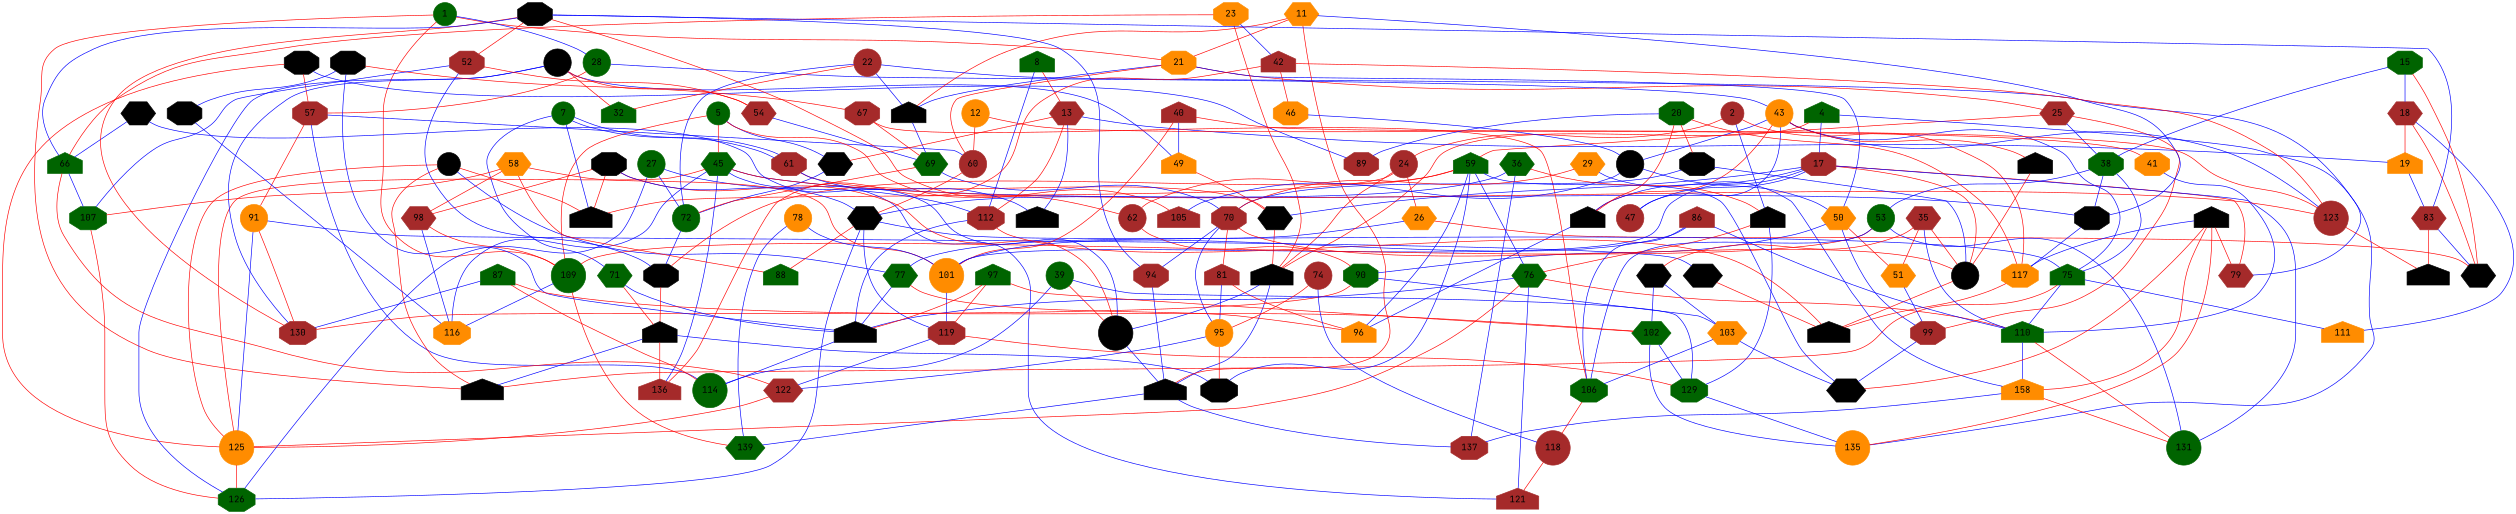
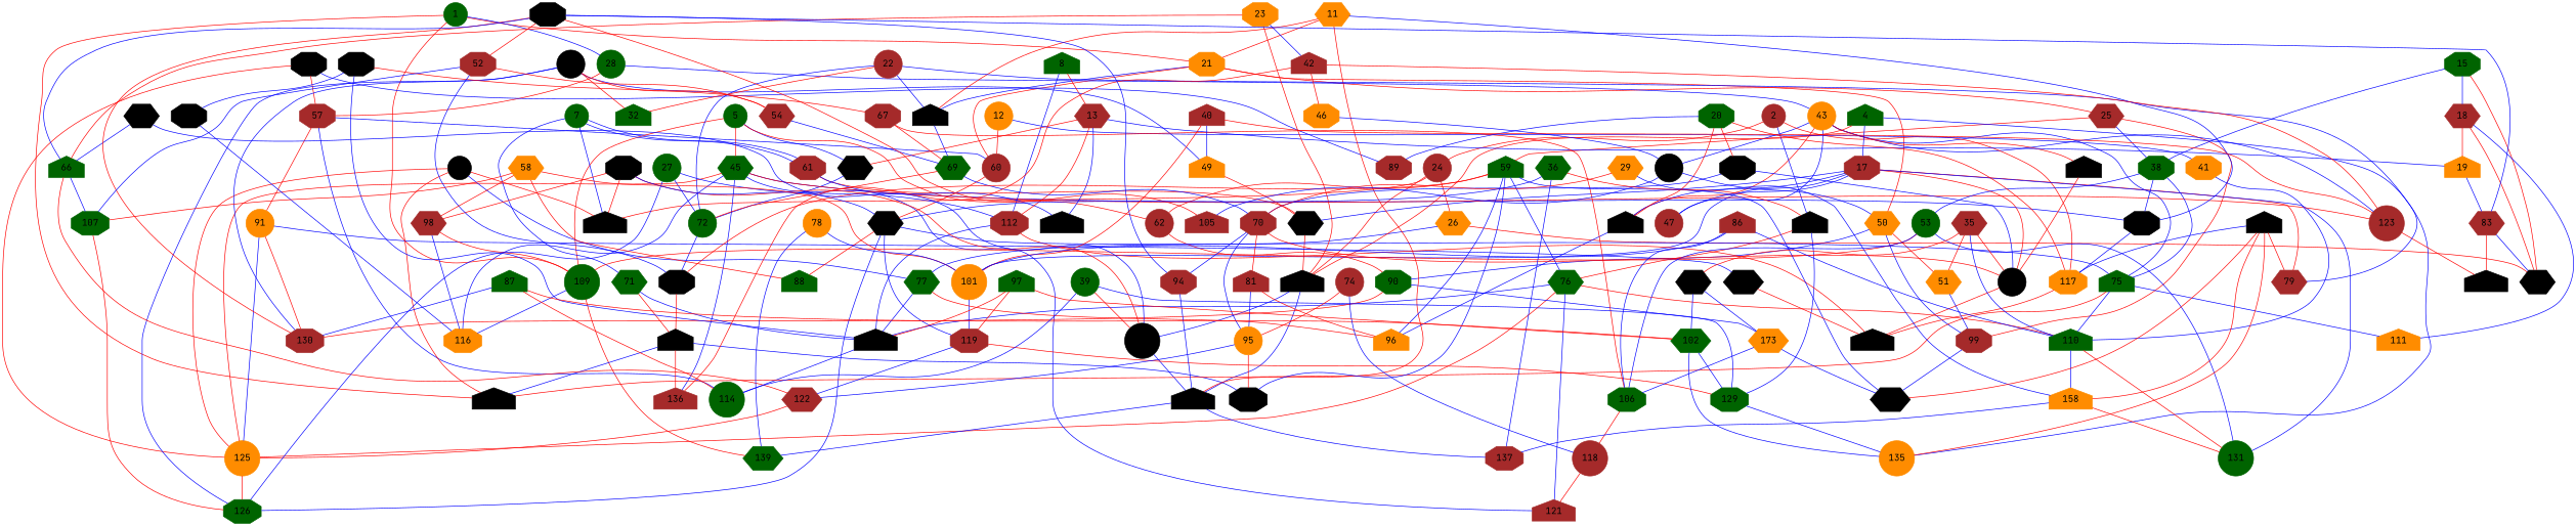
  graph {
    fontname="JetBrains Mono"
    node [color=brown fontname="JetBrains Mono" shape=octagon style=filled]
    edge [color=blue fontname="JetBrains Mono"]
    1 [color=darkgreen shape=circle]
    21 [color=darkorange]
    28 [color=darkgreen shape=circle]
    109 [color=darkgreen shape=circle]
    134 [color=black shape=house]
    33 [color=black shape=house]
    60 [shape=circle]
    25 [shape=hexagon]
    50 [color=darkorange shape=hexagon]
    57
    43 [color=darkorange shape=circle]
    116 [color=darkorange]
    139 [color=darkgreen shape=hexagon]
    2 [shape=circle]
    24 [shape=circle]
    64 [color=black shape=house]
    117 [color=darkorange]
    120 [color=black shape=house]
    104 [color=black shape=house]
    26 [color=darkorange shape=hexagon]
    129 [color=darkgreen]
    76 [color=darkgreen shape=hexagon]
    138 [color=black shape=house]
    82 [color=black shape=hexagon]
    4 [color=darkgreen shape=house]
    17
    135 [color=darkorange shape=circle]
    47 [shape=circle]
    65 [color=black shape=house]
    79 [shape=hexagon]
    84 [color=black shape=circle]
    101 [color=darkorange shape=circle]
    131 [color=darkgreen shape=circle]
    132 [color=black shape=house]
    127 [color=black shape=circle]
    5 [color=darkgreen shape=circle]
    34 [color=black shape=hexagon]
    45 [color=darkgreen shape=hexagon]
    62 [shape=circle]
    72 [color=darkgreen shape=circle]
    125 [color=darkorange shape=circle]
    85 [color=black]
    123 [shape=circle]
    136 [shape=house]
    121 [shape=house]
    90 [color=darkgreen]
    6 [color=black]
    89
    114 [color=darkgreen shape=circle]
    91 [color=darkorange shape=circle]
    126 [color=darkgreen]
    7 [color=darkgreen shape=circle]
    61
    71 [color=darkgreen shape=hexagon]
    100 [color=black shape=house]
    113 [color=black shape=house]
    93 [color=black shape=house]
    8 [color=darkgreen shape=house]
    13 [shape=hexagon]
    112
    19 [color=darkorange shape=house]
    9 [color=black shape=circle]
    77 [color=darkgreen shape=hexagon]
    96 [color=darkorange shape=house]
    10 [color=black shape=circle]
    32 [color=darkgreen shape=house]
    49 [color=darkorange shape=house]
    54 [shape=hexagon]
    130
    69 [color=darkgreen shape=hexagon]
    11 [color=darkorange shape=hexagon]
    137
    12 [color=darkorange shape=circle]
    41 [color=darkorange]
    110 [color=darkgreen shape=house]
    68 [color=black shape=hexagon]
    83 [shape=hexagon]
    14 [color=black]
    63 [color=black]
    67
    106 [color=darkgreen]
    15 [color=darkgreen]
    18 [shape=hexagon]
    38 [color=darkgreen]
    92 [color=black shape=hexagon]
    111 [color=darkorange shape=house]
    53 [color=darkgreen shape=circle]
    75 [color=darkgreen shape=house]
    16 [color=black]
    98 [shape=hexagon]
    88 [color=darkgreen shape=house]
    119
    133 [color=black shape=house]
    20 [color=darkgreen]
    56 [color=black]
    70
    59 [color=darkgreen shape=house]
    99
    51 [color=darkorange shape=hexagon]
    22 [shape=circle]
    73 [color=black]
    23 [color=darkorange]
    42 [shape=house]
    66 [color=darkgreen shape=house]
    46 [color=darkorange]
    107 [color=darkgreen]
    122 [shape=hexagon]
    124 [color=black shape=hexagon]
    115 [color=black]
    27 [color=darkgreen shape=circle]
    48 [color=black shape=circle]
    55 [color=black shape=house]
    29 [color=darkorange shape=hexagon]
    n114 [color=darkorange label=158 shape=house]
    94
    81 [shape=house]
    95 [color=darkorange shape=circle]
    30 [color=black shape=hexagon]
    31 [color=black]
    52
    105 [shape=house]
    35 [shape=hexagon]
    80 [color=black shape=hexagon]
    102 [color=darkgreen shape=hexagon]
-   103 [color=darkorange shape=hexagon]
+   103 [color=darkorange shape=hexagon label=173]
    36 [color=darkgreen shape=hexagon]
    87 [color=darkgreen shape=house]
    39 [color=darkgreen shape=circle]
    40 [shape=house]
    108 [color=black shape=hexagon]
    44 [color=black shape=house]
    118 [shape=circle]
    58 [color=darkorange shape=hexagon]
    74 [shape=circle]
    78 [color=darkorange shape=circle]
    86 [shape=house]
    97 [color=darkgreen shape=house]
    1 -- 21 [color=red]
    1 -- 28
    1 -- 109 [color=red]
    1 -- 134 [color=red]
    21 -- 33
    21 -- 60 [color=red]
    21 -- 25 [color=red]
-   21 -- 50
+   21 -- 50 [color=red]
    28 -- 57 [color=red]
    28 -- 43
    109 -- 116
    109 -- 139 [color=red]
    33 -- 69
    60 -- 68 [color=red]
    25 -- 38
    25 -- 59 [color=red]
    25 -- 99 [color=red]
    50 -- 90
    50 -- 99
    50 -- 51 [color=red]
    57 -- 60
    57 -- 114
    57 -- 91 [color=red]
    43 -- 47
    43 -- 65 [color=red]
    43 -- 123
    43 -- 75
    43 -- 48
    43 -- 55 [color=red]
    2 -- 24 [color=red]
    2 -- 64
    2 -- 117 [color=red]
    24 -- 120 [color=red]
    24 -- 104 [color=red]
    24 -- 26 [color=red]
    64 -- 129
    64 -- 76 [color=red]
    117 -- 138 [color=red]
    120 -- 132
    120 -- 127
    26 -- 77
    26 -- 92 [color=red]
    129 -- 135
    76 -- 125 [color=red]
    76 -- 121
    76 -- 113
    76 -- 110 [color=red]
    82 -- 120 [color=red]
    4 -- 120 [color=red]
    4 -- 17
    4 -- 135
    17 -- 82
    17 -- 47
    17 -- 65
    17 -- 79 [color=red]
    17 -- 84 [color=red]
    17 -- 101
    17 -- 131
    65 -- 96
    84 -- 138 [color=red]
    101 -- 119
    132 -- 139
    132 -- 137
    127 -- 132
    5 -- 109 [color=red]
    5 -- 34
    5 -- 45 [color=red]
    5 -- 62 [color=red]
    34 -- 72
    45 -- 116
    45 -- 125 [color=red]
    45 -- 85
    45 -- 123 [color=red]
    45 -- 136
    45 -- 121
    62 -- 90 [color=red]
    72 -- 73
    125 -- 126 [color=red]
    85 -- 117
    123 -- 133 [color=red]
    90 -- 130 [color=red]
    90 -- 103
    6 -- 57 [color=red]
    6 -- 125 [color=red]
    6 -- 89
    91 -- 125
    91 -- 130 [color=red]
    91 -- 108
    7 -- 104
    7 -- 61
    7 -- 61
    7 -- 71
    61 -- 82 [color=red]
    61 -- 100
    71 -- 113
    71 -- 93 [color=red]
    113 -- 114
    93 -- 134
    93 -- 136 [color=red]
    93 -- 115
    8 -- 13 [color=red]
    8 -- 112
    13 -- 34 [color=red]
    13 -- 100
    13 -- 112 [color=red]
    13 -- 19
    112 -- 138 [color=red]
    112 -- 113
    19 -- 83
    9 -- 134 [color=red]
    9 -- 104 [color=red]
    9 -- 125 [color=red]
    9 -- 77
    77 -- 113
    77 -- 96 [color=red]
    10 -- 126
    10 -- 32 [color=red]
    10 -- 49
    10 -- 54 [color=red]
    10 -- 130
    49 -- 82 [color=red]
    54 -- 69
    69 -- 72 [color=red]
    69 -- 70
    11 -- 21 [color=red]
    11 -- 33 [color=red]
    11 -- 132 [color=red]
    11 -- 85
    12 -- 60 [color=red]
-   12 -- 41 [color=red]
+   12 -- 41
    41 -- 110
    110 -- 131 [color=red]
    110 -- n114
    68 -- 126
    68 -- 75
    68 -- 88 [color=red]
    68 -- 119
    83 -- 92
    83 -- 133 [color=red]
    14 -- 113
    14 -- 63
    14 -- 67 [color=red]
    63 -- 116
    67 -- 69 [color=red]
    67 -- 106 [color=red]
    106 -- 118 [color=red]
    15 -- 18
    15 -- 38
    15 -- 92 [color=red]
    18 -- 19 [color=red]
    18 -- 92 [color=red]
    18 -- 111
    38 -- 85
    38 -- 53
    38 -- 75
    53 -- 109 [color=red]
    53 -- 131
    53 -- 106
    75 -- 134 [color=red]
    75 -- 110
    75 -- 111
    16 -- 104 [color=red]
    16 -- 127 [color=red]
    16 -- 68
    16 -- 98 [color=red]
    98 -- 109 [color=red]
    98 -- 116
    119 -- 129 [color=red]
    119 -- 122
    20 -- 117 [color=red]
    20 -- 65 [color=red]
    20 -- 89
    20 -- 56 [color=red]
    56 -- 84
    56 -- 70
    70 -- 84 [color=red]
    70 -- 94
    70 -- 81 [color=red]
    70 -- 95
    59 -- 76
    59 -- 62 [color=red]
    59 -- 96
    59 -- 73 [color=red]
    59 -- 124
    59 -- 115
    99 -- 124
    51 -- 99
    22 -- 33
    22 -- 79
    22 -- 72
    22 -- 32 [color=red]
    73 -- 93 [color=red]
    23 -- 120 [color=red]
    23 -- 42
    23 -- 66 [color=red]
    42 -- 123 [color=red]
    42 -- 136 [color=red]
    42 -- 46 [color=red]
    66 -- 107
    66 -- 122 [color=red]
    46 -- 48
    107 -- 126 [color=red]
    122 -- 125 [color=red]
    27 -- 72
    27 -- 126
    27 -- 112
    48 -- 50
    48 -- 105
    55 -- 84 [color=red]
    29 -- 70 [color=red]
    29 -- n114
    n114 -- 131 [color=red]
    n114 -- 137
    94 -- 132
    81 -- 96 [color=red]
    81 -- 95
    95 -- 122
    95 -- 115 [color=red]
    30 -- 127
    30 -- 66
    31 -- 130 [color=red]
    31 -- 83
    31 -- 66
    31 -- 94
    31 -- 52 [color=red]
    31 -- 105 [color=red]
    52 -- 54 [color=red]
    52 -- 73
    52 -- 107
    35 -- 84 [color=red]
    35 -- 110
    35 -- 51 [color=red]
    35 -- 80 [color=red]
    80 -- 102
    80 -- 103
    102 -- 129
    102 -- 135
    103 -- 106
    103 -- 124
    36 -- 64 [color=red]
    36 -- 137
    36 -- 68
    87 -- 114 [color=red]
    87 -- 130
    87 -- 102 [color=red]
    39 -- 129
    39 -- 127 [color=red]
    39 -- 114
    40 -- 101 [color=red]
    40 -- 123 [color=red]
    40 -- 49
    108 -- 138 [color=red]
    44 -- 117
    44 -- 135 [color=red]
    44 -- 79 [color=red]
    44 -- 124 [color=red]
    44 -- n114 [color=red]
    118 -- 121 [color=red]
    58 -- 101 [color=red]
    58 -- 98 [color=red]
    58 -- 88 [color=red]
    58 -- 107 [color=red]
    74 -- 95 [color=red]
    74 -- 118
    78 -- 139
    78 -- 101
    86 -- 101
    86 -- 110
    86 -- 106
    97 -- 113 [color=red]
    97 -- 119 [color=red]
    97 -- 102 [color=red]
  }
